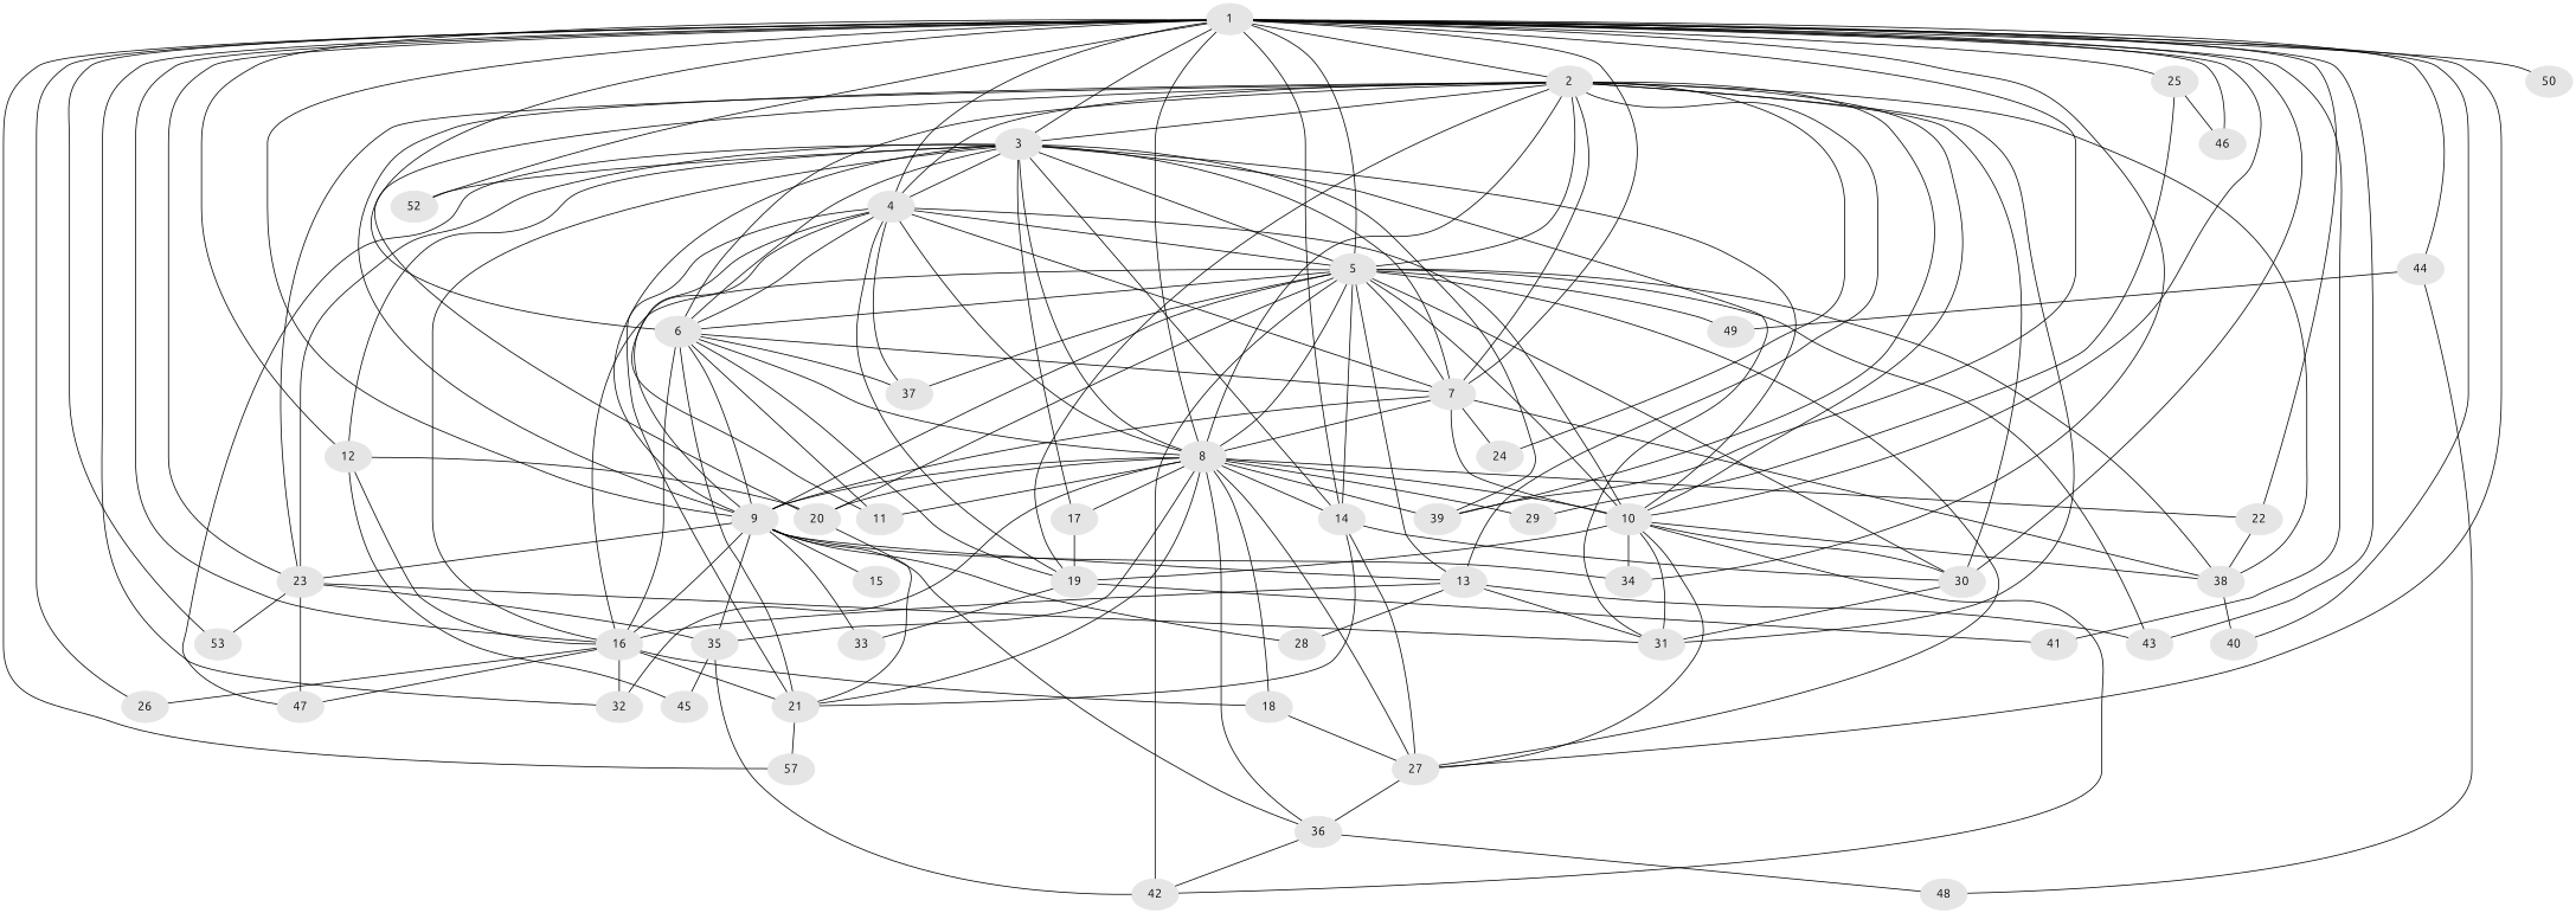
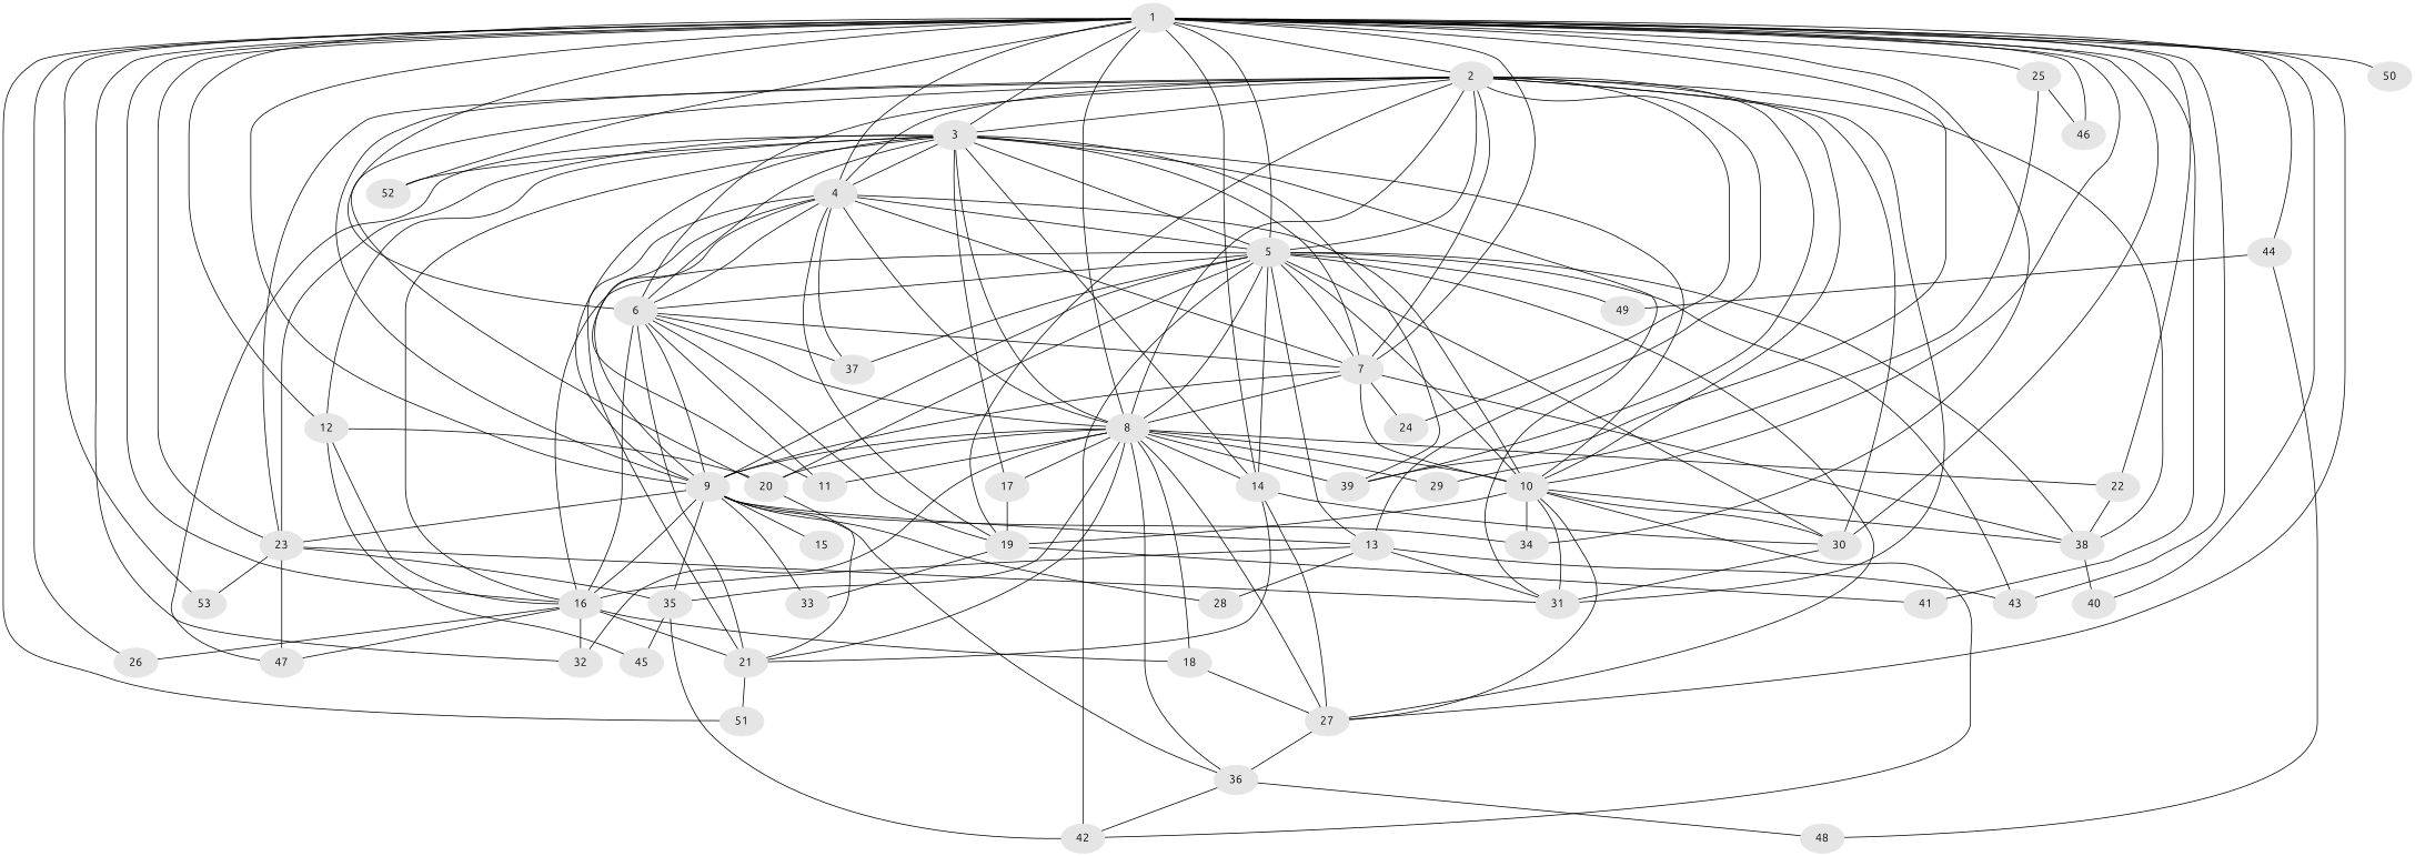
  graph {
    fontname=Ubuntu
    node [color=gray90 fontname=Ubuntu style=filled]
    edge [fontname=Ubuntu weight=1.0]
    1
    2
    3
    4
    5
    6
    7
    8
    9
    10
    12
    14
    16
    22
    23
    25
    26
    27
    30
    32
    34
    39
    40
    41
    43
    44
    46
    50
-   51 [label=57]
+   51
    52
    53
    13
    19
    20
    24
    31
    38
    17
    47
    11
    21
    37
    42
    49
    18
    29
    35
    36
    15
    28
    33
    45
    48
    1 -- 2
    1 -- 3 [weight=3.0]
    1 -- 4 [weight=2.0]
    1 -- 5
    1 -- 6
    1 -- 7
    1 -- 8
    1 -- 9 [weight=2.0]
    1 -- 10 [weight=2.0]
    1 -- 12
    1 -- 14
    1 -- 16 [weight=2.0]
    1 -- 22
    1 -- 23
    1 -- 25
    1 -- 26
    1 -- 27
    1 -- 30
    1 -- 32
    1 -- 34
    1 -- 39
    1 -- 40
    1 -- 41
    1 -- 43
    1 -- 44
    1 -- 46
    1 -- 50
    1 -- 51
    1 -- 52
    1 -- 53
    2 -- 3 [weight=2.0]
    2 -- 4 [weight=2.0]
    2 -- 5
    2 -- 6
    2 -- 7
    2 -- 8 [weight=2.0]
    2 -- 9
    2 -- 10
    2 -- 23
    2 -- 30
    2 -- 39
    2 -- 13
    2 -- 19
    2 -- 20
    2 -- 24 [weight=2.0]
    2 -- 31 [weight=4.0]
    2 -- 38
    3 -- 4 [weight=3.0]
    3 -- 5 [weight=3.0]
    3 -- 6 [weight=2.0]
    3 -- 7 [weight=2.0]
    3 -- 8 [weight=3.0]
    3 -- 9 [weight=2.0]
    3 -- 10
    3 -- 12
    3 -- 14
    3 -- 16
    3 -- 23 [weight=5.0]
    3 -- 39
    3 -- 52
    3 -- 31
    3 -- 17
    3 -- 47
    4 -- 5
    4 -- 6 [weight=2.0]
    4 -- 7
    4 -- 8 [weight=2.0]
    4 -- 9
    4 -- 10
    4 -- 19
    4 -- 11
    4 -- 21
    4 -- 37
    5 -- 6
    5 -- 7
    5 -- 8
    5 -- 9
    5 -- 10
    5 -- 14 [weight=2.0]
    5 -- 16
    5 -- 27
    5 -- 30
    5 -- 43
    5 -- 13
    5 -- 20
    5 -- 38
    5 -- 37
    5 -- 42 [weight=2.0]
    5 -- 49
    6 -- 7
    6 -- 8
    6 -- 9
    6 -- 16 [weight=8.0]
    6 -- 19
    6 -- 11
    6 -- 21 [weight=2.0]
    6 -- 37
    7 -- 8 [weight=2.0]
    7 -- 9
    7 -- 10 [weight=14.0]
    7 -- 24
    7 -- 38
    8 -- 9
    8 -- 10
    8 -- 14
    8 -- 22
    8 -- 27
    8 -- 32
    8 -- 39
    8 -- 20
    8 -- 17 [weight=2.0]
    8 -- 11
    8 -- 21
    8 -- 18
    8 -- 29
    8 -- 35 [weight=2.0]
    8 -- 36
    9 -- 16
    9 -- 23 [weight=2.0]
    9 -- 34
    9 -- 13
    9 -- 35
    9 -- 36
    9 -- 15
    9 -- 28
    9 -- 33
    10 -- 27 [weight=2.0]
    10 -- 30
    10 -- 34
    10 -- 19
    10 -- 31
    10 -- 38
    10 -- 42
    12 -- 16
    12 -- 20
    12 -- 45
    14 -- 27
    14 -- 30
    14 -- 21
    16 -- 26
    16 -- 32 [weight=2.0]
    16 -- 47
    16 -- 21
    16 -- 18
    22 -- 38
    23 -- 53
    23 -- 31
    23 -- 47
    23 -- 35
    25 -- 46
    25 -- 29
    27 -- 36 [weight=2.0]
    30 -- 31
    44 -- 49
    44 -- 48
    13 -- 16
    13 -- 43
    13 -- 31
    13 -- 28
    19 -- 41
    19 -- 33
    20 -- 21
    38 -- 40
    17 -- 19 [weight=2.0]
    21 -- 51
    18 -- 27
    35 -- 42
    35 -- 45
    36 -- 42
    36 -- 48
  }
